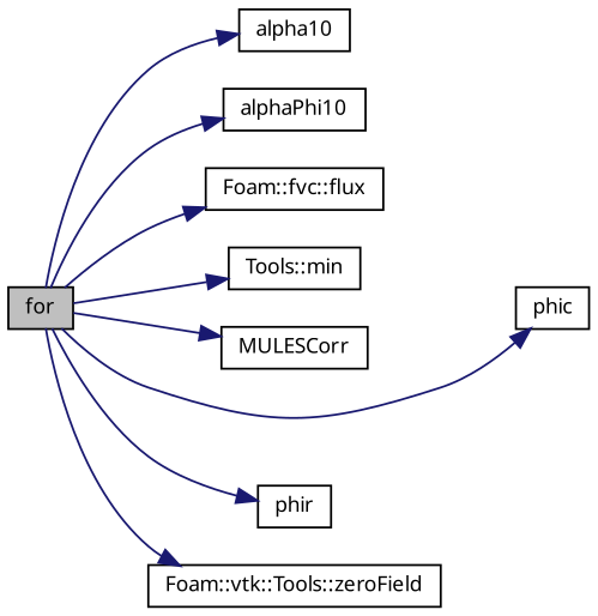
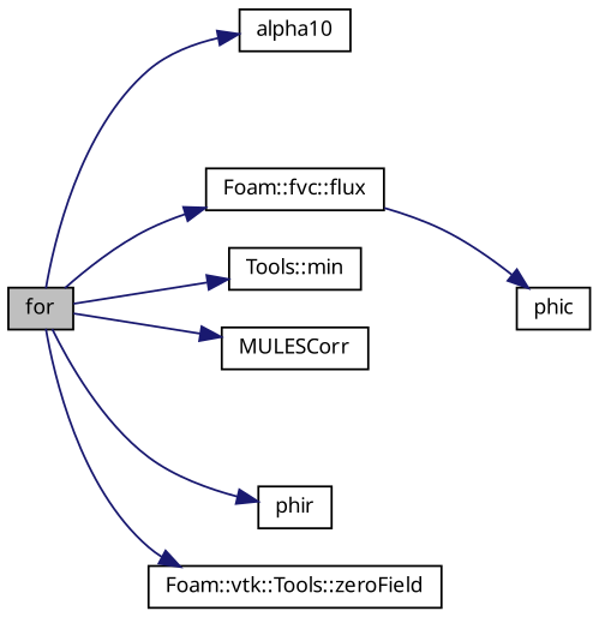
  digraph {
    fontname="Noto Sans"
    rankdir=LR
    node [color=black fontname="Noto Sans" fontsize=10 shape=record]
    edge [color=midnightblue fontname="Noto Sans" fontsize=10 labelfontname=Helvetica labelfontsize=10 style=solid]
    n1 [fillcolor=grey75 fontcolor=black height=0.2 label=for style=filled width=0.4]
    n2 [height=0.2 label=alpha10 width=0.4]
-   n3 [height=0.2 label=alphaPhi10 width=0.4]
    n4 [height=0.2 label="Foam::fvc::flux" width=0.4]
    n5 [height=0.2 label="Tools::min" width=0.4]
    n6 [height=0.2 label=MULESCorr width=0.4]
    n7 [height=0.2 label=phic width=0.4]
    n8 [height=0.2 label=phir width=0.4]
    n9 [height=0.2 label="Foam::vtk::Tools::zeroField" width=0.4]
    n1 -> n2
-   n1 -> n3
    n1 -> n4
    n1 -> n5
    n1 -> n6
-   n1 -> n7
+   n4 -> n7
    n1 -> n8
    n1 -> n9
  }
